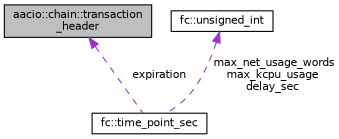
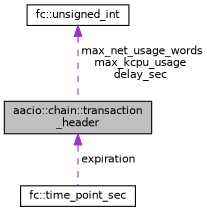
  digraph {
    node [color=black fillcolor=white fontname=Helvetica fontsize=10 shape=record style=filled]
    edge [color=darkorchid3 dir=back fontname=Helvetica fontsize=10 labelfontname=Helvetica labelfontsize=10 style=dashed]
    n1 [fillcolor=grey75 fontcolor=black height=0.2 label="aacio::chain::transaction\l_header" width=0.4]
    n2 [height=0.2 label="fc::time_point_sec" width=0.4]
    n3 [height=0.2 label="fc::unsigned_int" width=0.4]
    n1 -> n2 [label=" expiration"]
-   n3 -> n2 [label=" max_net_usage_words\nmax_kcpu_usage\ndelay_sec"]
+   n3 -> n1 [label=" max_net_usage_words\nmax_kcpu_usage\ndelay_sec"]
  }
